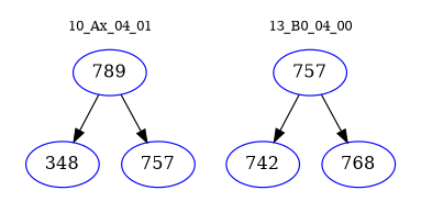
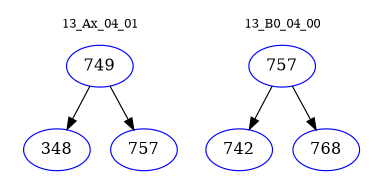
  digraph {
    node [color=blue]
    edge [color=black]
-   n1 [label=789]
+   n1 [label=749]
    n2 [label=348]
    n3 [label=757]
    n4 [label=757]
    n5 [label=742]
    n6 [label=768]
    subgraph cluster_1 {
      color=white
      fontsize=10
-     label="10_Ax_04_01"
+     label="13_Ax_04_01"
      n1
      n2
      n3
    }
    subgraph cluster_2 {
      color=white
      fontsize=10
      label="13_B0_04_00"
      n4
      n5
      n6
    }
    n1 -> n2
    n1 -> n3
    n4 -> n5
    n4 -> n6
  }
